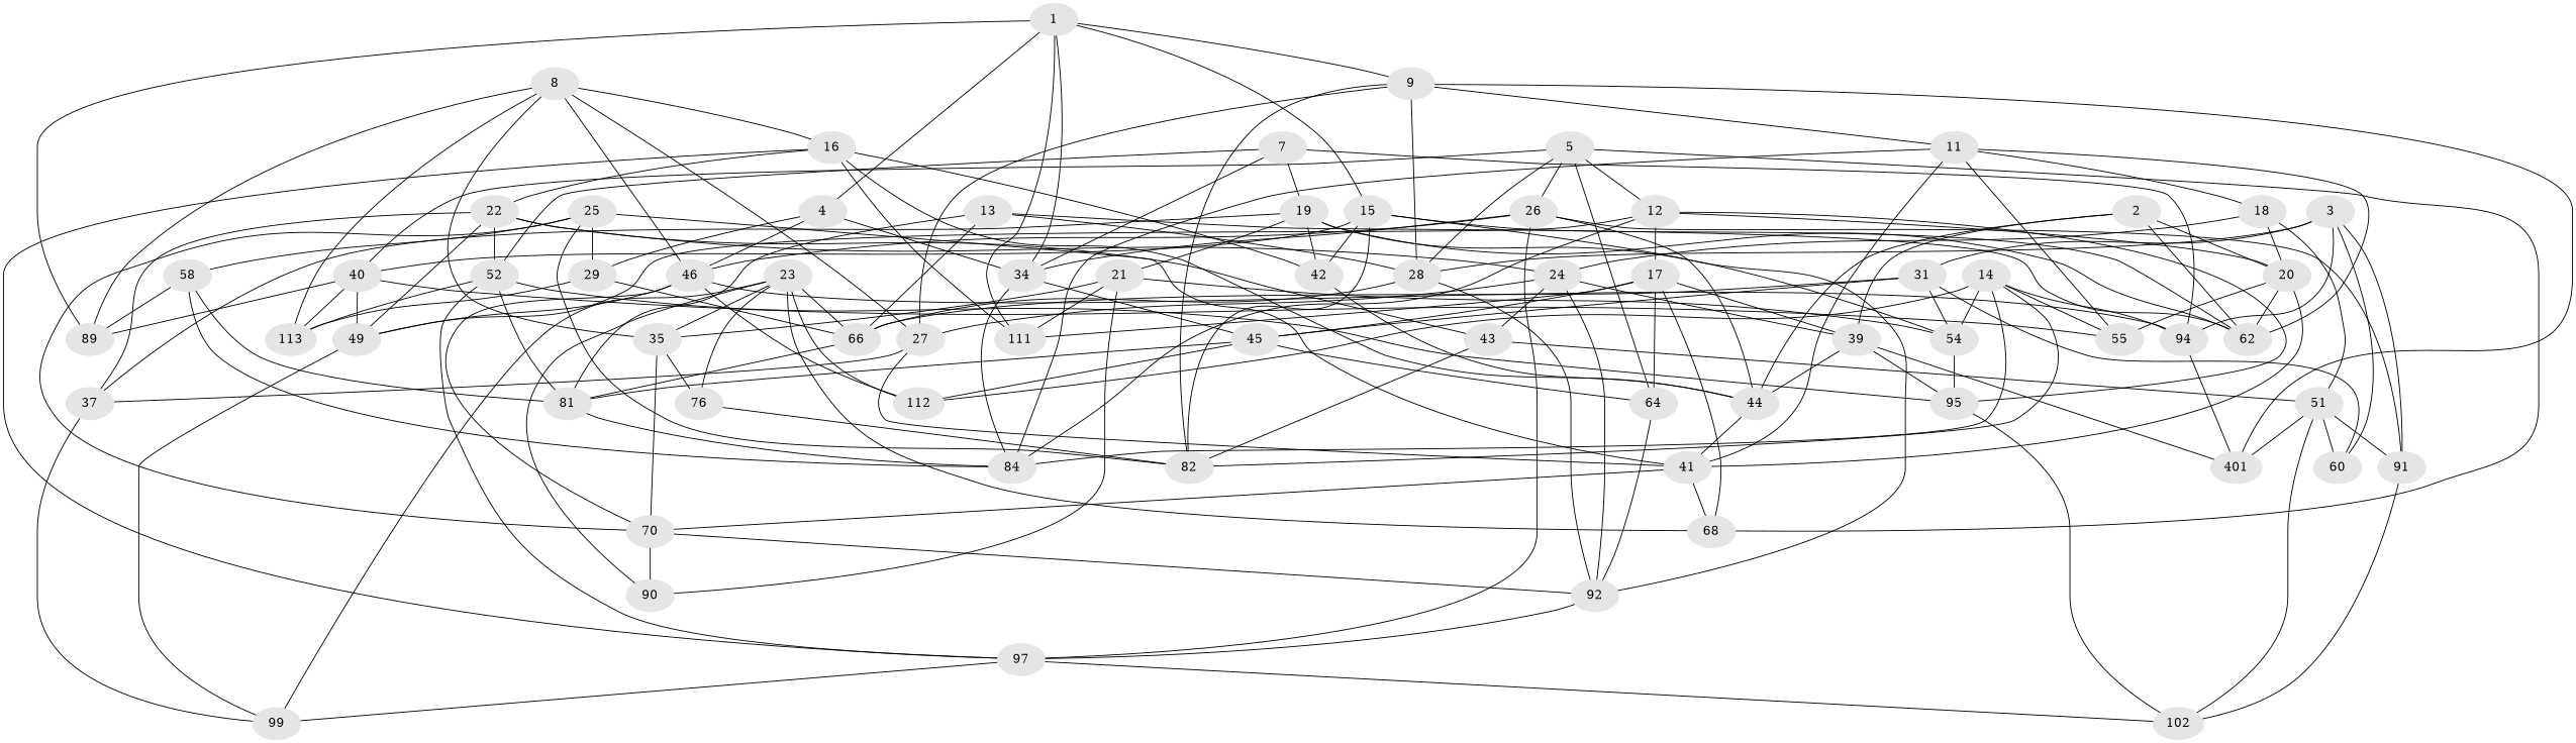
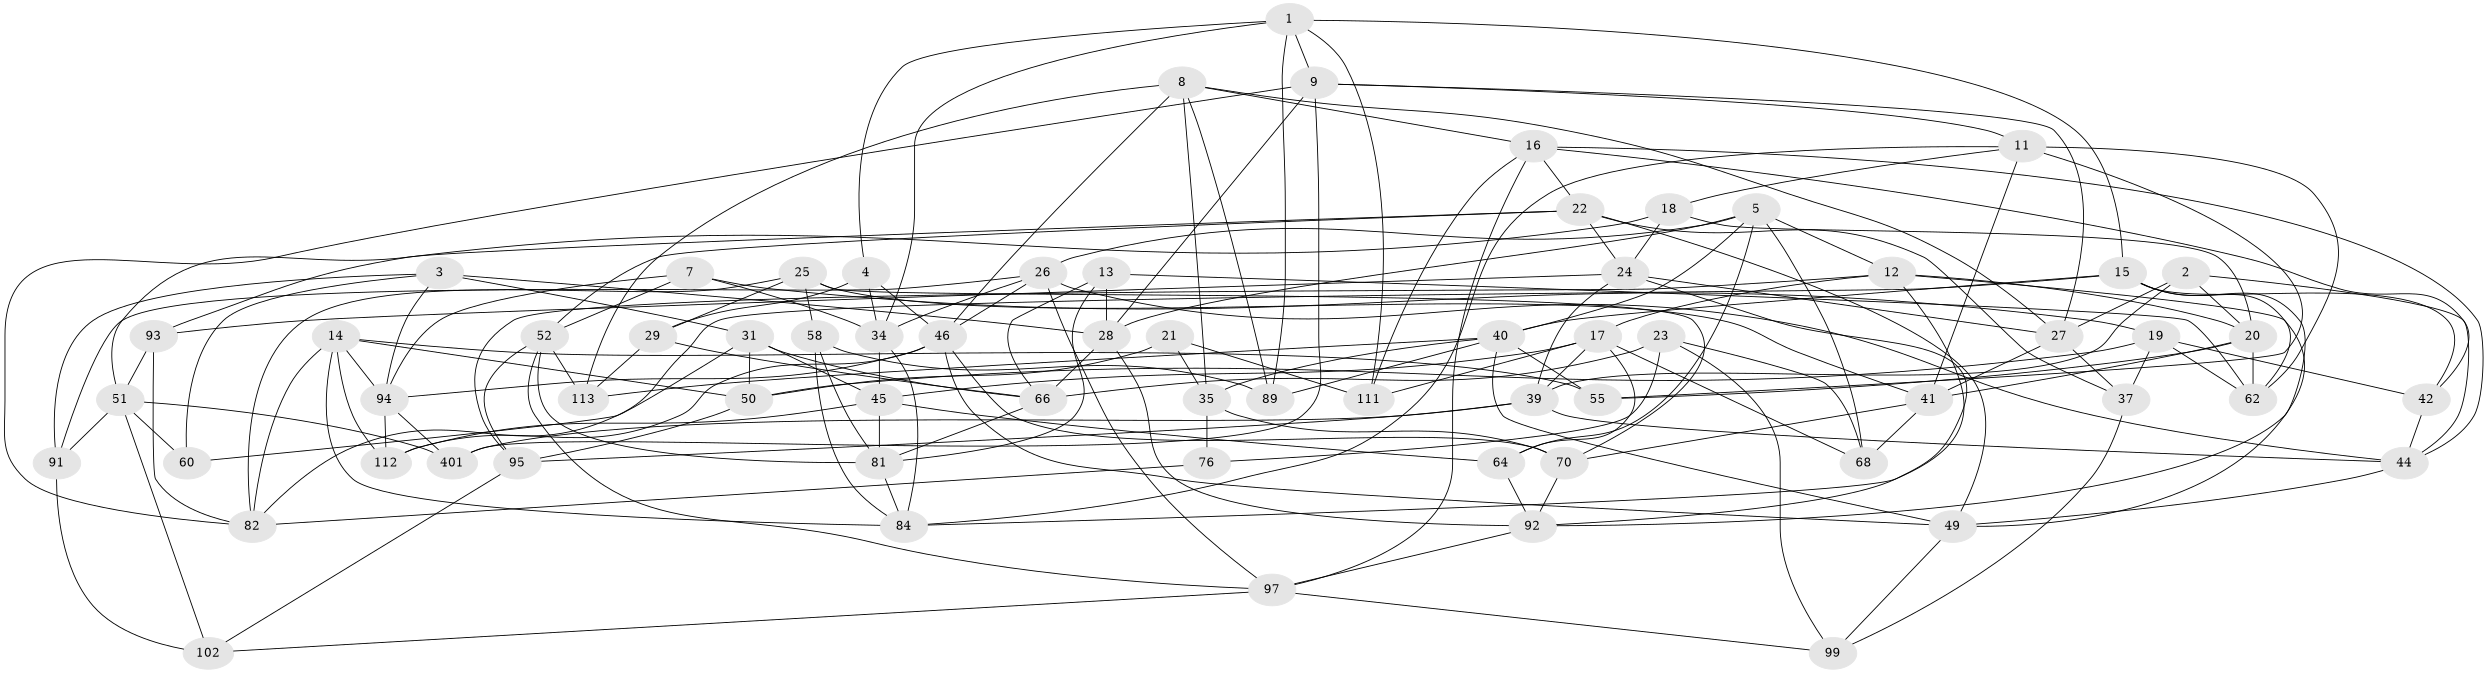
  graph {
    node [color=gray90 style=filled]
    1 [super="+74"]
    4
    9 [super="+10"]
    15 [super="+62"]
    34 [super="+36"]
    89
    111
    29
    46 [super="+70"]
    28 [super="+86"]
    27 [super="+79"]
    11 [super="+83"]
    82 [super="+88"]
    n14 [label=401]
    n15 [label=62 super="+104"]
    40 [super="+50"]
    42
    92 [super="+93"]
    84 [super="+107"]
    45 [super="+110"]
    2 [super="+57"]
    20 [super="+48"]
    39 [super="+53"]
    44 [super="+61"]
    41 [super="+73"]
    55
    95
    49 [super="+78"]
    3 [super="+6"]
    31 [super="+106"]
    60
    91
    94 [super="+98"]
    66 [super="+67"]
-   54 [super="+56"]
+   54 [super="+56" label=50]
    102
    112
    113
    n39 [label=70 super="+103"]
    5 [super="+38"]
    12 [super="+71"]
    26 [super="+87"]
    64
    68
    17 [super="+100"]
    97 [super="+108"]
    19 [super="+47"]
    21 [super="+30"]
    37
    7
    n51 [label=52 super="+96"]
    81 [super="+105"]
    8 [super="+75"]
    16 [super="+85"]
    35 [super="+109"]
    22 [super="+33"]
    76
    18
    24 [super="+65"]
    51 [super="+77"]
    99
    13
    14 [super="+80"]
-   43
-   90
+   43 [label=93]
    23 [super="+52"]
    25 [super="+32"]
    58
    1 -- 4
    1 -- 9
    1 -- 15
    1 -- 34
    1 -- 89
    1 -- 111
    4 -- 34
    4 -- 29
    4 -- 46
    9 -- 28
    9 -- 27
    9 -- 11
    9 -- 82
    9 -- n14
    15 -- 82
    15 -- n15
    15 -- 40
    15 -- 42
    15 -- 92
    34 -- 84
    34 -- 45
    29 -- 66
    29 -- 113
    46 -- 49
    46 -- 94
    46 -- 112
    46 -- n39
    28 -- 92
    28 -- 66
    27 -- 41
    27 -- 37
    11 -- n15
    11 -- 84
    11 -- 41
    11 -- 55
    11 -- 18
    40 -- 89
    40 -- 55
    40 -- 49
    40 -- 113
    42 -- 44
    92 -- 97
    45 -- 112
    45 -- 64
    45 -- 81
-   2 -- n15
+   2 -- 27
    2 -- 20
    2 -- 39
    2 -- 44
    20 -- n15
    20 -- 41
    20 -- 55
    39 -- n14
    39 -- 44
    39 -- 95
-   44 -- 41
+   44 -- 49
    41 -- n39
    41 -- 68
    95 -- 102
    49 -- 99
    3 -- 28
    3 -- 31 [weight=2]
    3 -- 60
    3 -- 91
    3 -- 94
    31 -- 45
    31 -- 60
    31 -- 66
    31 -- 54
    91 -- 102
    94 -- n14
-   23 -- 112
+   94 -- 112
    66 -- 81
    54 -- 95
    n39 -- 92
-   n39 -- 90
    5 -- 28
    5 -- 40
    5 -- 12
    5 -- 26
    5 -- 64
    5 -- 68
    12 -- 84
    12 -- 20
    12 -- 95
    12 -- 49
    12 -- 17
    26 -- 34
    26 -- 46
    26 -- 44
    26 -- 91
    26 -- 97
    64 -- 92
    17 -- 111
    17 -- 45
    17 -- 39
    17 -- 64
    17 -- 68
    97 -- 102
    97 -- 99
    19 -- n15
    19 -- 42
    19 -- 54
-   19 -- 21
    19 -- 37
    21 -- 111
    21 -- 54 [weight=2]
    21 -- 35
-   21 -- 90
    37 -- 99
    7 -- 34
    7 -- 94
    7 -- 19
    7 -- n51
    n51 -- 95
    n51 -- 113
    n51 -- 97
    n51 -- 81
    81 -- 84
    8 -- 89
    8 -- 46
    8 -- 27
    8 -- 113
    8 -- 16
    8 -- 35
    16 -- 111
    16 -- 42
    16 -- 44
    16 -- 97
    16 -- 22
    35 -- n39
    35 -- 76 [weight=2]
    22 -- 49
    22 -- 37
    22 -- n51
    22 -- 24
    22 -- 43
    76 -- 82
    18 -- 20
    18 -- 24
    18 -- 51
    24 -- 27
    24 -- 92
    24 -- 39
    24 -- 43
    51 -- n14
    51 -- 60
    51 -- 91
    51 -- 102
    13 -- 28
    13 -- n15
    13 -- 66
    13 -- 81
    14 -- 82
    14 -- 84
    14 -- 55
    14 -- 94
    14 -- 54
    14 -- 112
    43 -- 82
    43 -- 51
    23 -- 66
    23 -- 68
-   23 -- 35
+   40 -- 35
    23 -- 76
    23 -- 99
-   23 -- 90
    25 -- 29
    25 -- 82
    25 -- 41
    25 -- n39
    25 -- 58
    58 -- 89
    58 -- 84
    58 -- 81
  }
